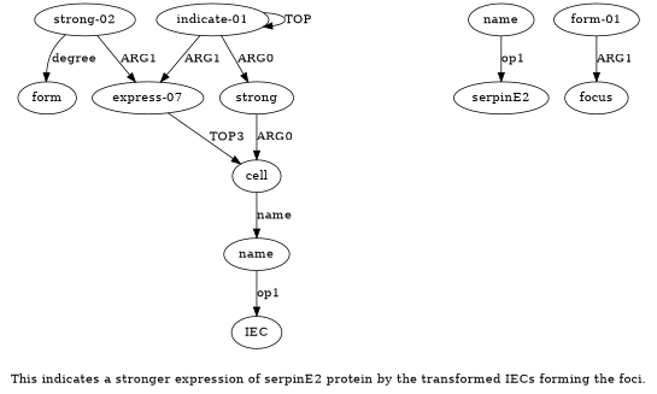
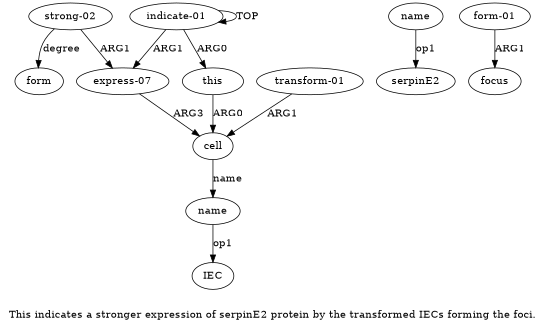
  digraph {
    label="This indicates a stronger expression of serpinE2 protein by the transformed IECs forming the foci."
    node [color=black gold_ind=-1 gold_label=name test_ind=-1 test_label=name]
    edge [color=black gold_label=ARG1 test_label=ARG1]
    n1 [gold_ind=11 gold_label=more label=form test_ind=11 test_label=more]
    n2 [gold_ind=10 gold_label="strong-02" label="strong-02" test_ind=10 test_label="strong-02"]
    n3 [gold_ind=2 gold_label="express-03" label="express-07" test_ind=2 test_label="express-03"]
    n4 [gold_ind=5 gold_label=cell label=cell test_ind=5 test_label=cell]
    n5 [gold_ind=6 label=name test_ind=6]
    n6 [gold_label=IEC label=IEC test_label=IEC]
-   n7 [gold_ind=1 gold_label=this label=strong test_ind=1 test_label=this]
+   n7 [gold_ind=1 gold_label=this label=this test_ind=1 test_label=this]
    n8 [gold_ind=0 gold_label="indicate-01" label="indicate-01" test_ind=0 test_label="indicate-01"]
    n9 [gold_ind=4 label=name test_ind=4]
    n10 [gold_label=serpinE2 label=serpinE2 test_label=serpinE2]
+   n11 [gold_ind=7 gold_label="transform-01" label="transform-01" test_ind=7 test_label="transform-01"]
    n12 [gold_ind=9 gold_label=focus label=focus test_ind=9 test_label=focus]
    n13 [gold_ind=8 gold_label="form-01" label="form-01" test_ind=8 test_label="form-01"]
    n2 -> n1 [gold_label=degree label=degree test_label=degree]
    n2 -> n3 [label=ARG1]
-   n3 -> n4 [gold_label=ARG3 label=TOP3 test_label=ARG3]
+   n3 -> n4 [gold_label=ARG3 label=ARG3 test_label=ARG3]
    n4 -> n5 [gold_label=name label=name test_label=name]
    n5 -> n6 [gold_label=op1 label=op1 test_label=op1]
    n7 -> n4 [gold_label=ARG0 label=ARG0 test_label=ARG0]
    n8 -> n3 [label=ARG1]
    n8 -> n7 [gold_label=ARG0 label=ARG0 test_label=ARG0]
    n8 -> n8 [gold_label=TOP label=TOP test_label=TOP]
    n9 -> n10 [gold_label=op1 label=op1 test_label=op1]
+   n11 -> n4 [label=ARG1]
    n13 -> n12 [label=ARG1]
  }
